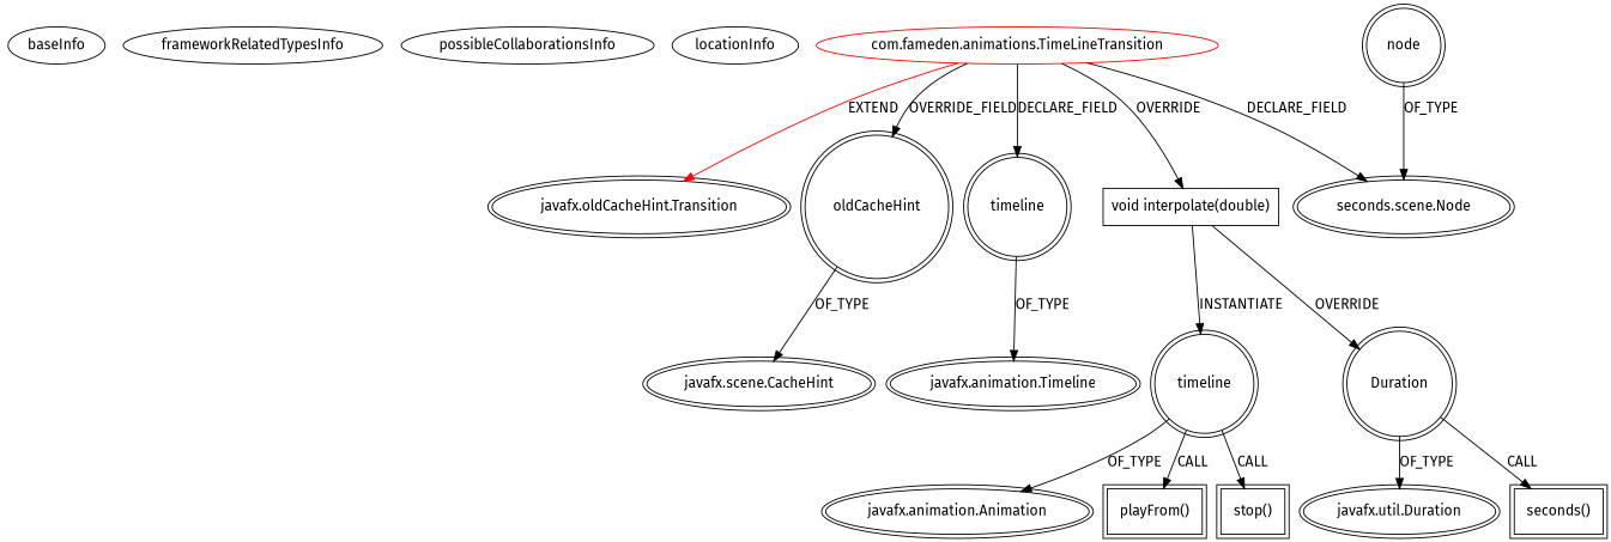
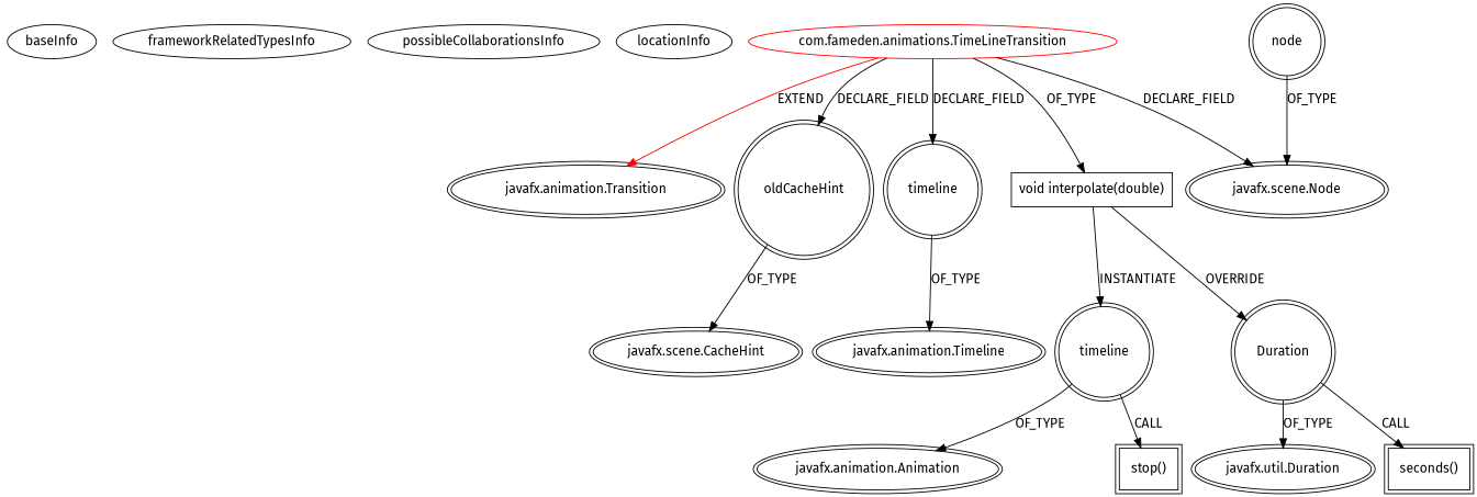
  digraph {
    fontname="Fira Sans"
    node [fontname="Fira Sans" isFrameworkType=true vertexType=FRAMEWORK_CLASS_TYPE peripheries=2]
    edge [fontname="Fira Sans"]
    baseInfo [category=extension_graph graphId=3997 isAnonymous=false possibleRelation=false isFrameworkType="" vertexType="" peripheries=""]
    frameworkRelatedTypesInfo [0="javafx.animation.Transition" isFrameworkType="" vertexType="" peripheries=""]
    possibleCollaborationsInfo [isFrameworkType="" vertexType="" peripheries=""]
    locationInfo [contextSignature=TimeLineTransition filePath="/ravjot28-FameDen/FameDen-master/src/com/fameden/animations/TimeLineTransition.java" graphId=3997 projectName="ravjot28-FameDen" isFrameworkType="" vertexType="" peripheries=""]
    n5 [color=red isFrameworkType=false label="com.fameden.animations.TimeLineTransition" vertexType=ROOT_CLIENT_CLASS_DECLARATION peripheries=""]
-   n6 [label="javafx.oldCacheHint.Transition"]
+   n6 [label="javafx.animation.Transition"]
    n7 [label=oldCacheHint shape=circle vertexType=FIELD_DECLARATION]
    n8 [label=timeline shape=circle vertexType=FIELD_DECLARATION]
    n9 [isFrameworkType=false label="void interpolate(double)" shape=box vertexType=OVERRIDING_METHOD_DECLARATION peripheries=""]
-   n10 [label="seconds.scene.Node"]
+   n10 [label="javafx.scene.Node"]
    n11 [label="node" shape=circle vertexType=FIELD_DECLARATION]
    n12 [label="javafx.scene.CacheHint"]
    n13 [label="javafx.animation.Timeline"]
    n14 [label=timeline shape=circle vertexType=VARIABLE_EXPRESION]
    n15 [label=Duration shape=circle vertexType=VARIABLE_EXPRESION]
    n16 [label="javafx.animation.Animation"]
-   n17 [label="playFrom()" shape=box vertexType=INSIDE_CALL]
    n18 [label="stop()" shape=box vertexType=INSIDE_CALL]
    n19 [label="javafx.util.Duration"]
    n20 [label="seconds()" shape=box vertexType=INSIDE_CALL]
    n5 -> n6 [color=red label=EXTEND]
-   n5 -> n7 [label=OVERRIDE_FIELD]
+   n5 -> n7 [label=DECLARE_FIELD]
    n5 -> n8 [label=DECLARE_FIELD]
-   n5 -> n9 [label=OVERRIDE]
+   n5 -> n9 [label=OF_TYPE]
    n5 -> n10 [label=DECLARE_FIELD]
    n7 -> n12 [label=OF_TYPE]
    n8 -> n13 [label=OF_TYPE]
    n9 -> n14 [label=INSTANTIATE]
    n9 -> n15 [label=OVERRIDE]
    n11 -> n10 [label=OF_TYPE]
    n14 -> n16 [label=OF_TYPE]
-   n14 -> n17 [label=CALL]
    n14 -> n18 [label=CALL]
    n15 -> n19 [label=OF_TYPE]
    n15 -> n20 [label=CALL]
  }
